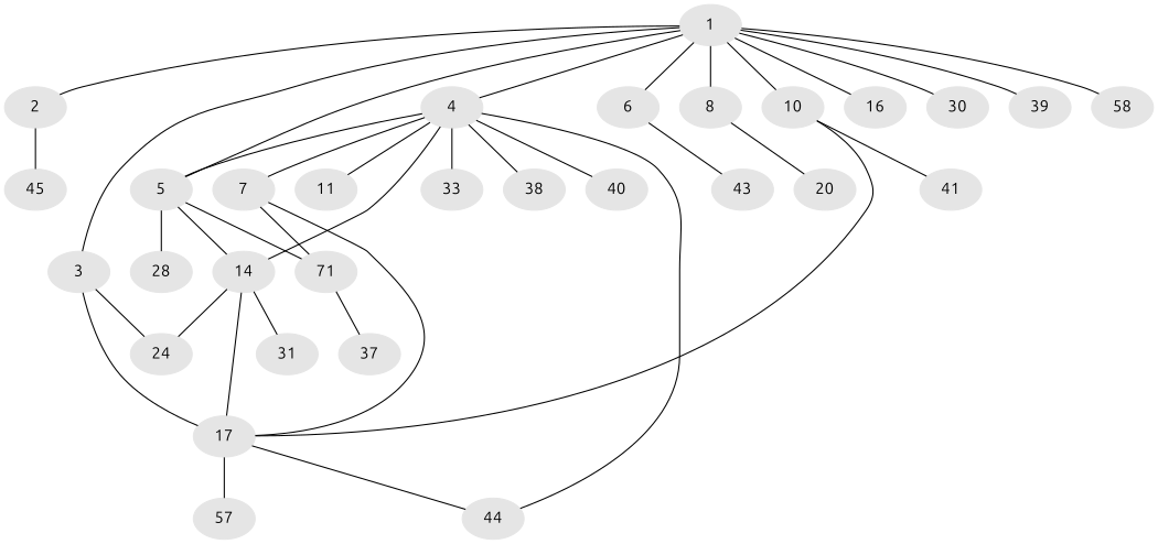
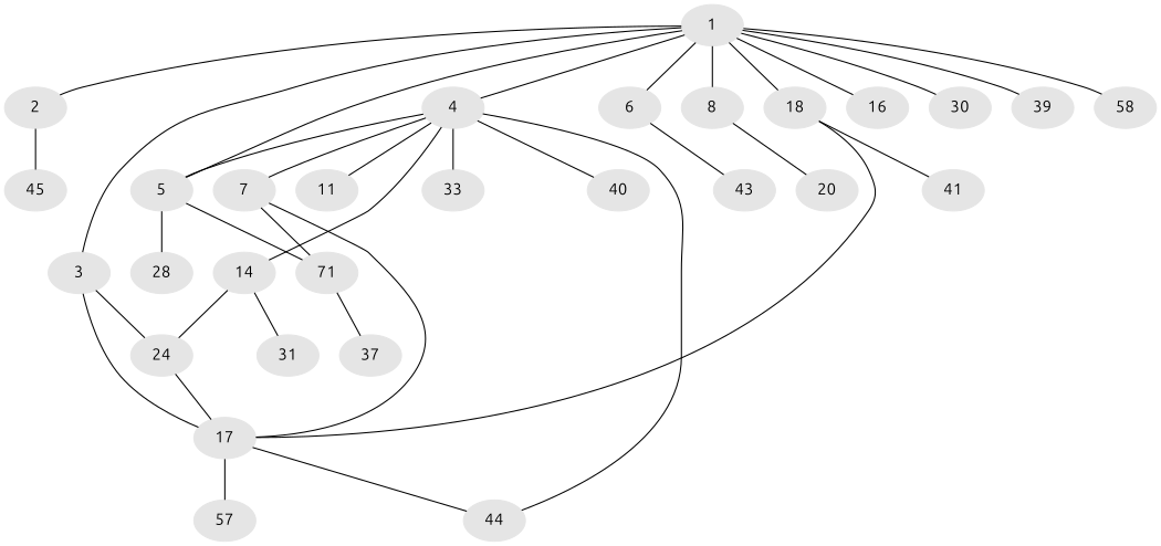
  graph {
    fontname=Ubuntu
    node [color=gray90 fontname=Ubuntu style=filled]
    edge [fontname=Ubuntu]
    1
    2
    3
    4
    5 [super="+66"]
    6
    8
-   10 [super="+35+50+13+26"]
+   10 [super="+35+50+13+26" label=18]
    16
    30 [super="+61"]
    39 [super="+42"]
    58 [super="+69"]
    45
    17 [super="+25+29+59+60+53"]
    24
    7 [super="+22+67+18"]
    11
    14 [super="+15+46"]
    33
-   38
    40
    44 [super="+65"]
    n23 [label=71 super="+36"]
    28 [super="+32"]
    43
    20 [super="+55+52+27"]
    41
    57 [super="+63"]
    31 [super="+47+51"]
    37
    1 -- 2
    1 -- 3
    1 -- 4
    1 -- 5
    1 -- 6
    1 -- 8
    1 -- 10
    1 -- 16
    1 -- 30
    1 -- 39
    1 -- 58
    2 -- 45
    3 -- 17
    3 -- 24
    4 -- 5
    4 -- 7
    4 -- 11
    4 -- 14
    4 -- 33
-   4 -- 38
    4 -- 40
    4 -- 44
-   5 -- 14
    5 -- n23
    5 -- 28
    6 -- 43
    8 -- 20
    10 -- 17
    10 -- 41
    17 -- 44
    17 -- 57
    7 -- 17
    7 -- n23
-   14 -- 17 [weight=2]
+   24 -- 17 [weight=2]
    14 -- 24
    14 -- 31
    n23 -- 37
  }
